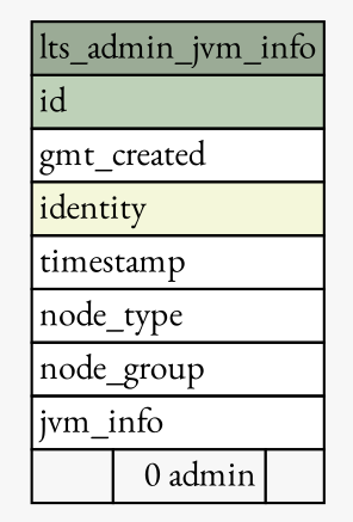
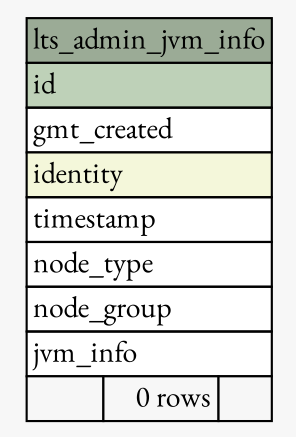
  digraph {
    bgcolor="#f7f7f7"
    fontname="EB Garamond"
    fontsize=14
    nodesep=0.18
    rankdir=RL
    ranksep=0.46
-   n1 [fontname="EB Garamond" fontsize=14 label=<     <TABLE BORDER="0" CELLBORDER="1" CELLSPACING="0" BGCOLOR="#ffffff">       <TR><TD COLSPAN="3" BGCOLOR="#9bab96" ALIGN="CENTER">lts_admin_jvm_info</TD></TR>       <TR><TD PORT="id" COLSPAN="3" BGCOLOR="#bed1b8" ALIGN="LEFT">id</TD></TR>       <TR><TD PORT="gmt_created" COLSPAN="3" ALIGN="LEFT">gmt_created</TD></TR>       <TR><TD PORT="identity" COLSPAN="3" BGCOLOR="#f4f7da" ALIGN="LEFT">identity</TD></TR>       <TR><TD PORT="timestamp" COLSPAN="3" ALIGN="LEFT">timestamp</TD></TR>       <TR><TD PORT="node_type" COLSPAN="3" ALIGN="LEFT">node_type</TD></TR>       <TR><TD PORT="node_group" COLSPAN="3" ALIGN="LEFT">node_group</TD></TR>       <TR><TD PORT="jvm_info" COLSPAN="3" ALIGN="LEFT">jvm_info</TD></TR>       <TR><TD ALIGN="LEFT" BGCOLOR="#f7f7f7">  </TD><TD ALIGN="RIGHT" BGCOLOR="#f7f7f7">0 admin</TD><TD ALIGN="RIGHT" BGCOLOR="#f7f7f7">  </TD></TR>     </TABLE>> shape=plaintext]
+   n1 [fontname="EB Garamond" fontsize=14 label=<     <TABLE BORDER="0" CELLBORDER="1" CELLSPACING="0" BGCOLOR="#ffffff">       <TR><TD COLSPAN="3" BGCOLOR="#9bab96" ALIGN="CENTER">lts_admin_jvm_info</TD></TR>       <TR><TD PORT="id" COLSPAN="3" BGCOLOR="#bed1b8" ALIGN="LEFT">id</TD></TR>       <TR><TD PORT="gmt_created" COLSPAN="3" ALIGN="LEFT">gmt_created</TD></TR>       <TR><TD PORT="identity" COLSPAN="3" BGCOLOR="#f4f7da" ALIGN="LEFT">identity</TD></TR>       <TR><TD PORT="timestamp" COLSPAN="3" ALIGN="LEFT">timestamp</TD></TR>       <TR><TD PORT="node_type" COLSPAN="3" ALIGN="LEFT">node_type</TD></TR>       <TR><TD PORT="node_group" COLSPAN="3" ALIGN="LEFT">node_group</TD></TR>       <TR><TD PORT="jvm_info" COLSPAN="3" ALIGN="LEFT">jvm_info</TD></TR>       <TR><TD ALIGN="LEFT" BGCOLOR="#f7f7f7">  </TD><TD ALIGN="RIGHT" BGCOLOR="#f7f7f7">0 rows</TD><TD ALIGN="RIGHT" BGCOLOR="#f7f7f7">  </TD></TR>     </TABLE>> shape=plaintext]
  }
